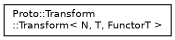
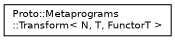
  digraph {
    rankdir=TB
-   n1 [color=black fillcolor=white fontname=Helvetica fontsize=10 height=0.2 label="Proto::Transform\l::Transform\< N, T, FunctorT \>" shape=record style=filled width=0.4]
+   n1 [color=black fillcolor=white fontname=Helvetica fontsize=10 height=0.2 label="Proto::Metaprograms\l::Transform\< N, T, FunctorT \>" shape=record style=filled width=0.4]
  }
